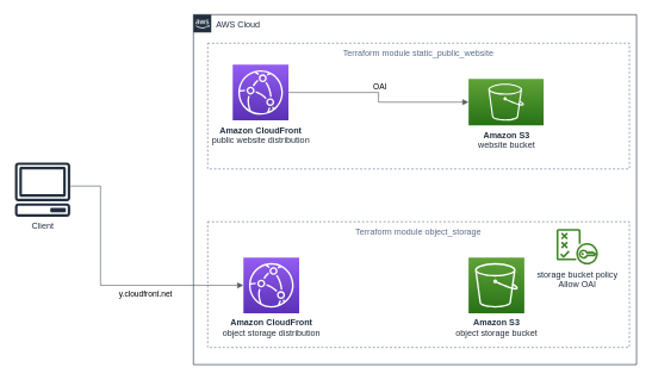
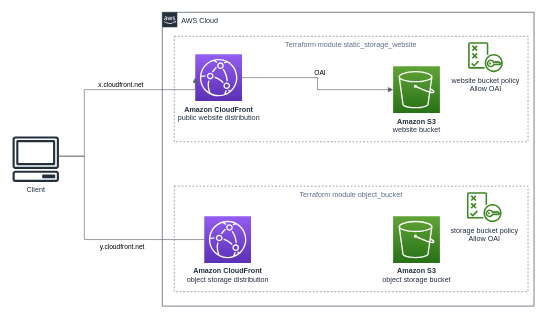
  <mxCell id="0" />
  <mxCell id="1" parent="0" />
  <mxCell id="2" value="AWS Cloud" style="points=[[0,0],[0.25,0],[0.5,0],[0.75,0],[1,0],[1,0.25],[1,0.5],[1,0.75],[1,1],[0.75,1],[0.5,1],[0.25,1],[0,1],[0,0.75],[0,0.5],[0,0.25]];outlineConnect=0;gradientColor=none;html=1;whiteSpace=wrap;fontSize=12;fontStyle=0;container=1;pointerEvents=0;collapsible=0;recursiveResize=0;shape=mxgraph.aws4.group;grIcon=mxgraph.aws4.group_aws_cloud_alt;strokeColor=#232F3E;fillColor=none;verticalAlign=top;align=left;spacingLeft=30;fontColor=#232F3E;dashed=0;" vertex="1" parent="1"><mxGeometry x="270" y="20" width="620" height="490" as="geometry" /></mxCell>
- <mxCell id="3" value="Terraform module object_storage" style="fillColor=none;strokeColor=#5A6C86;dashed=1;verticalAlign=top;fontStyle=0;fontColor=#5A6C86;" vertex="1" parent="2"><mxGeometry x="20" y="290" width="590" height="176" as="geometry" /></mxCell>
- <mxCell id="4" value="Terraform module static_public_website" style="fillColor=none;strokeColor=#5A6C86;dashed=1;verticalAlign=top;fontStyle=0;fontColor=#5A6C86;" vertex="1" parent="2"><mxGeometry x="20" y="40" width="590" height="176" as="geometry" /></mxCell>
+ <mxCell id="3" value="Terraform module object_bucket" style="fillColor=none;strokeColor=#5A6C86;dashed=1;verticalAlign=top;fontStyle=0;fontColor=#5A6C86;" vertex="1" parent="2"><mxGeometry x="20" y="290" width="590" height="176" as="geometry" /></mxCell>
+ <mxCell id="4" value="Terraform module static_storage_website" style="fillColor=none;strokeColor=#5A6C86;dashed=1;verticalAlign=top;fontStyle=0;fontColor=#5A6C86;" vertex="1" parent="2"><mxGeometry x="20" y="40" width="590" height="176" as="geometry" /></mxCell>
  <mxCell id="5" value="&lt;div&gt;storage bucket policy&lt;/div&gt;&lt;div&gt;Allow OAI&lt;br&gt;&lt;/div&gt;" style="sketch=0;outlineConnect=0;fontColor=#232F3E;gradientColor=none;fillColor=#3F8624;strokeColor=none;dashed=0;verticalLabelPosition=bottom;verticalAlign=top;align=center;html=1;fontSize=12;fontStyle=0;aspect=fixed;pointerEvents=1;shape=mxgraph.aws4.policy;" vertex="1" parent="2"><mxGeometry x="508" y="300" width="58" height="49.82" as="geometry" /></mxCell>
  <mxCell id="6" value="&lt;div&gt;&lt;b&gt;Amazon CloudFront&lt;/b&gt;&lt;/div&gt;public website distribution" style="sketch=0;points=[[0,0,0],[0.25,0,0],[0.5,0,0],[0.75,0,0],[1,0,0],[0,1,0],[0.25,1,0],[0.5,1,0],[0.75,1,0],[1,1,0],[0,0.25,0],[0,0.5,0],[0,0.75,0],[1,0.25,0],[1,0.5,0],[1,0.75,0]];outlineConnect=0;fontColor=#232F3E;gradientColor=#945DF2;gradientDirection=north;fillColor=#5A30B5;strokeColor=#ffffff;dashed=0;verticalLabelPosition=bottom;verticalAlign=top;align=center;html=1;fontSize=12;fontStyle=0;aspect=fixed;shape=mxgraph.aws4.resourceIcon;resIcon=mxgraph.aws4.cloudfront;" vertex="1" parent="1"><mxGeometry x="325" y="90" width="78" height="78" as="geometry" /></mxCell>
  <mxCell id="7" value="&lt;div&gt;&lt;b&gt;Amazon CloudFront&lt;/b&gt;&lt;/div&gt;object storage distribution" style="sketch=0;points=[[0,0,0],[0.25,0,0],[0.5,0,0],[0.75,0,0],[1,0,0],[0,1,0],[0.25,1,0],[0.5,1,0],[0.75,1,0],[1,1,0],[0,0.25,0],[0,0.5,0],[0,0.75,0],[1,0.25,0],[1,0.5,0],[1,0.75,0]];outlineConnect=0;fontColor=#232F3E;gradientColor=#945DF2;gradientDirection=north;fillColor=#5A30B5;strokeColor=#ffffff;dashed=0;verticalLabelPosition=bottom;verticalAlign=top;align=center;html=1;fontSize=12;fontStyle=0;aspect=fixed;shape=mxgraph.aws4.resourceIcon;resIcon=mxgraph.aws4.cloudfront;" vertex="1" parent="1"><mxGeometry x="340" y="360" width="78" height="78" as="geometry" /></mxCell>
- <mxCell id="8" value="&lt;div&gt;&lt;b&gt;Amazon S3&lt;/b&gt;&lt;/div&gt;website bucket" style="sketch=0;points=[[0,0,0],[0.25,0,0],[0.5,0,0],[0.75,0,0],[1,0,0],[0,1,0],[0.25,1,0],[0.5,1,0],[0.75,1,0],[1,1,0],[0,0.25,0],[0,0.5,0],[0,0.75,0],[1,0.25,0],[1,0.5,0],[1,0.75,0]];outlineConnect=0;fontColor=#232F3E;gradientColor=#60A337;gradientDirection=north;fillColor=#277116;strokeColor=#ffffff;dashed=0;verticalLabelPosition=bottom;verticalAlign=top;align=center;html=1;fontSize=12;fontStyle=0;aspect=fixed;shape=mxgraph.aws4.resourceIcon;resIcon=mxgraph.aws4.s3;" vertex="1" parent="1"><mxGeometry x="655" y="110" width="105" height="65" as="geometry" /></mxCell>
+ <mxCell id="8" value="&lt;div&gt;&lt;b&gt;Amazon S3&lt;/b&gt;&lt;/div&gt;website bucket" style="sketch=0;points=[[0,0,0],[0.25,0,0],[0.5,0,0],[0.75,0,0],[1,0,0],[0,1,0],[0.25,1,0],[0.5,1,0],[0.75,1,0],[1,1,0],[0,0.25,0],[0,0.5,0],[0,0.75,0],[1,0.25,0],[1,0.5,0],[1,0.75,0]];outlineConnect=0;fontColor=#232F3E;gradientColor=#60A337;gradientDirection=north;fillColor=#277116;strokeColor=#ffffff;dashed=0;verticalLabelPosition=bottom;verticalAlign=top;align=center;html=1;fontSize=12;fontStyle=0;aspect=fixed;shape=mxgraph.aws4.resourceIcon;resIcon=mxgraph.aws4.s3;" vertex="1" parent="1"><mxGeometry x="655" y="110" width="78" height="78" as="geometry" /></mxCell>
  <mxCell id="9" value="&lt;div&gt;&lt;b&gt;Amazon S3&lt;/b&gt;&lt;/div&gt;object storage bucket" style="sketch=0;points=[[0,0,0],[0.25,0,0],[0.5,0,0],[0.75,0,0],[1,0,0],[0,1,0],[0.25,1,0],[0.5,1,0],[0.75,1,0],[1,1,0],[0,0.25,0],[0,0.5,0],[0,0.75,0],[1,0.25,0],[1,0.5,0],[1,0.75,0]];outlineConnect=0;fontColor=#232F3E;gradientColor=#60A337;gradientDirection=north;fillColor=#277116;strokeColor=#ffffff;dashed=0;verticalLabelPosition=bottom;verticalAlign=top;align=center;html=1;fontSize=12;fontStyle=0;aspect=fixed;shape=mxgraph.aws4.resourceIcon;resIcon=mxgraph.aws4.s3;" vertex="1" parent="1"><mxGeometry x="655" y="360" width="78" height="78" as="geometry" /></mxCell>
  <mxCell id="10" value="Client" style="sketch=0;outlineConnect=0;fontColor=#232F3E;gradientColor=none;fillColor=#232F3D;strokeColor=none;dashed=0;verticalLabelPosition=bottom;verticalAlign=top;align=center;html=1;fontSize=12;fontStyle=0;aspect=fixed;pointerEvents=1;shape=mxgraph.aws4.client;" vertex="1" parent="1"><mxGeometry x="20" y="227" width="78" height="76" as="geometry" /></mxCell>
- <mxCell id="14" value="" style="edgeStyle=orthogonalEdgeStyle;html=1;endArrow=block;elbow=vertical;startArrow=none;endFill=1;strokeColor=#545B64;rounded=0;entryX=0;entryY=0.5;entryDx=0;entryDy=0;entryPerimeter=0;" edge="1" parent="1" source="10" target="7"><mxGeometry width="100" relative="1" as="geometry"><mxPoint x="167.665" y="332" as="sourcePoint" /><mxPoint x="350" y="239" as="targetPoint" /><Array as="points"><mxPoint x="140" y="260" /><mxPoint x="140" y="399" /></Array></mxGeometry></mxCell>
+ <mxCell id="11" value="&lt;div&gt;website bucket policy&lt;/div&gt;&lt;div&gt;Allow OAI&lt;br&gt;&lt;/div&gt;" style="sketch=0;outlineConnect=0;fontColor=#232F3E;gradientColor=none;fillColor=#3F8624;strokeColor=none;dashed=0;verticalLabelPosition=bottom;verticalAlign=top;align=center;html=1;fontSize=12;fontStyle=0;aspect=fixed;pointerEvents=1;shape=mxgraph.aws4.policy;" vertex="1" parent="1"><mxGeometry x="780" y="70" width="58" height="49.82" as="geometry" /></mxCell>
+ <mxCell id="12" value="" style="edgeStyle=orthogonalEdgeStyle;html=1;endArrow=block;elbow=vertical;startArrow=none;endFill=1;strokeColor=#545B64;rounded=0;entryX=0;entryY=0.5;entryDx=0;entryDy=0;entryPerimeter=0;" edge="1" parent="1" source="10" target="6"><mxGeometry width="100" relative="1" as="geometry"><mxPoint x="190" y="270" as="sourcePoint" /><mxPoint x="290" y="270" as="targetPoint" /><Array as="points"><mxPoint x="140" y="260" /><mxPoint x="140" y="149" /></Array></mxGeometry></mxCell>
+ <mxCell id="13" value="x.cloudfront.net" style="edgeLabel;html=1;align=center;verticalAlign=middle;resizable=0;points=[];" vertex="1" connectable="0" parent="12"><mxGeometry x="0.21" y="1" relative="1" as="geometry"><mxPoint x="-3" y="-8" as="offset" /></mxGeometry></mxCell>
+ <mxCell id="14" value="" style="edgeStyle=orthogonalEdgeStyle;html=1;endArrow=none;elbow=vertical;startArrow=none;endFill=1;strokeColor=#545B64;rounded=0;entryX=0;entryY=0.5;entryDx=0;entryDy=0;entryPerimeter=0;" edge="1" parent="1" source="10" target="7"><mxGeometry width="100" relative="1" as="geometry"><mxPoint x="167.665" y="332" as="sourcePoint" /><mxPoint x="350" y="239" as="targetPoint" /><Array as="points"><mxPoint x="140" y="260" /><mxPoint x="140" y="399" /></Array></mxGeometry></mxCell>
  <mxCell id="15" value="y.cloudfront.net" style="edgeLabel;html=1;align=center;verticalAlign=middle;resizable=0;points=[];" vertex="1" connectable="0" parent="14"><mxGeometry x="0.421" y="-3" relative="1" as="geometry"><mxPoint x="-27" y="8" as="offset" /></mxGeometry></mxCell>
  <mxCell id="16" value="" style="edgeStyle=orthogonalEdgeStyle;html=1;endArrow=block;elbow=vertical;startArrow=none;endFill=1;strokeColor=#545B64;rounded=0;exitX=1;exitY=0.5;exitDx=0;exitDy=0;exitPerimeter=0;entryX=0;entryY=0.5;entryDx=0;entryDy=0;entryPerimeter=0;" edge="1" parent="1" source="6" target="8"><mxGeometry width="100" relative="1" as="geometry"><mxPoint x="530" y="260" as="sourcePoint" /><mxPoint x="630" y="260" as="targetPoint" /></mxGeometry></mxCell>
  <mxCell id="17" value="OAI" style="edgeLabel;html=1;align=center;verticalAlign=middle;resizable=0;points=[];" vertex="1" connectable="0" parent="16"><mxGeometry x="-0.242" relative="1" as="geometry"><mxPoint x="26" y="-9" as="offset" /></mxGeometry></mxCell>
